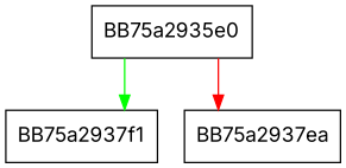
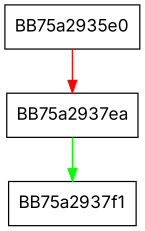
  digraph {
    fontname=Inter
    splines=ortho
    node [fontname=Inter shape=box]
    edge [fontname=Inter]
    n1 [label=BB75a2935e0]
    BB75a2937f1
    BB75a2937ea
-   n1 -> BB75a2937f1 [color=green]
+   BB75a2937ea -> BB75a2937f1 [color=green]
    n1 -> BB75a2937ea [color=red]
  }
